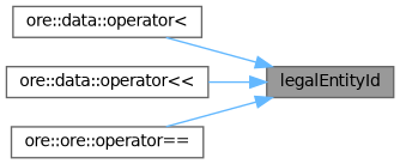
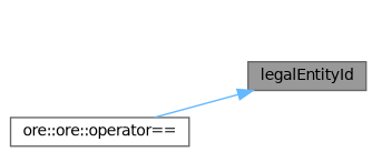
  digraph {
    rankdir=RL
    node [color=grey40 fillcolor=white fontname=Helvetica fontsize=10 shape=box style=filled]
    edge [color=steelblue1 dir=back fontname=Helvetica fontsize=10 labelfontname=Helvetica labelfontsize=10 style=solid]
    n1 [color=gray40 fillcolor=grey60 fontcolor=black height=0.2 label=legalEntityId width=0.4]
-   n2 [height=0.2 label="ore::data::operator\<" width=0.4]
-   n3 [height=0.2 label="ore::data::operator\<\<" width=0.4]
    n4 [height=0.2 label="ore::ore::operator==" width=0.4]
-   n1 -> n2
-   n1 -> n3
    n1 -> n4
  }
